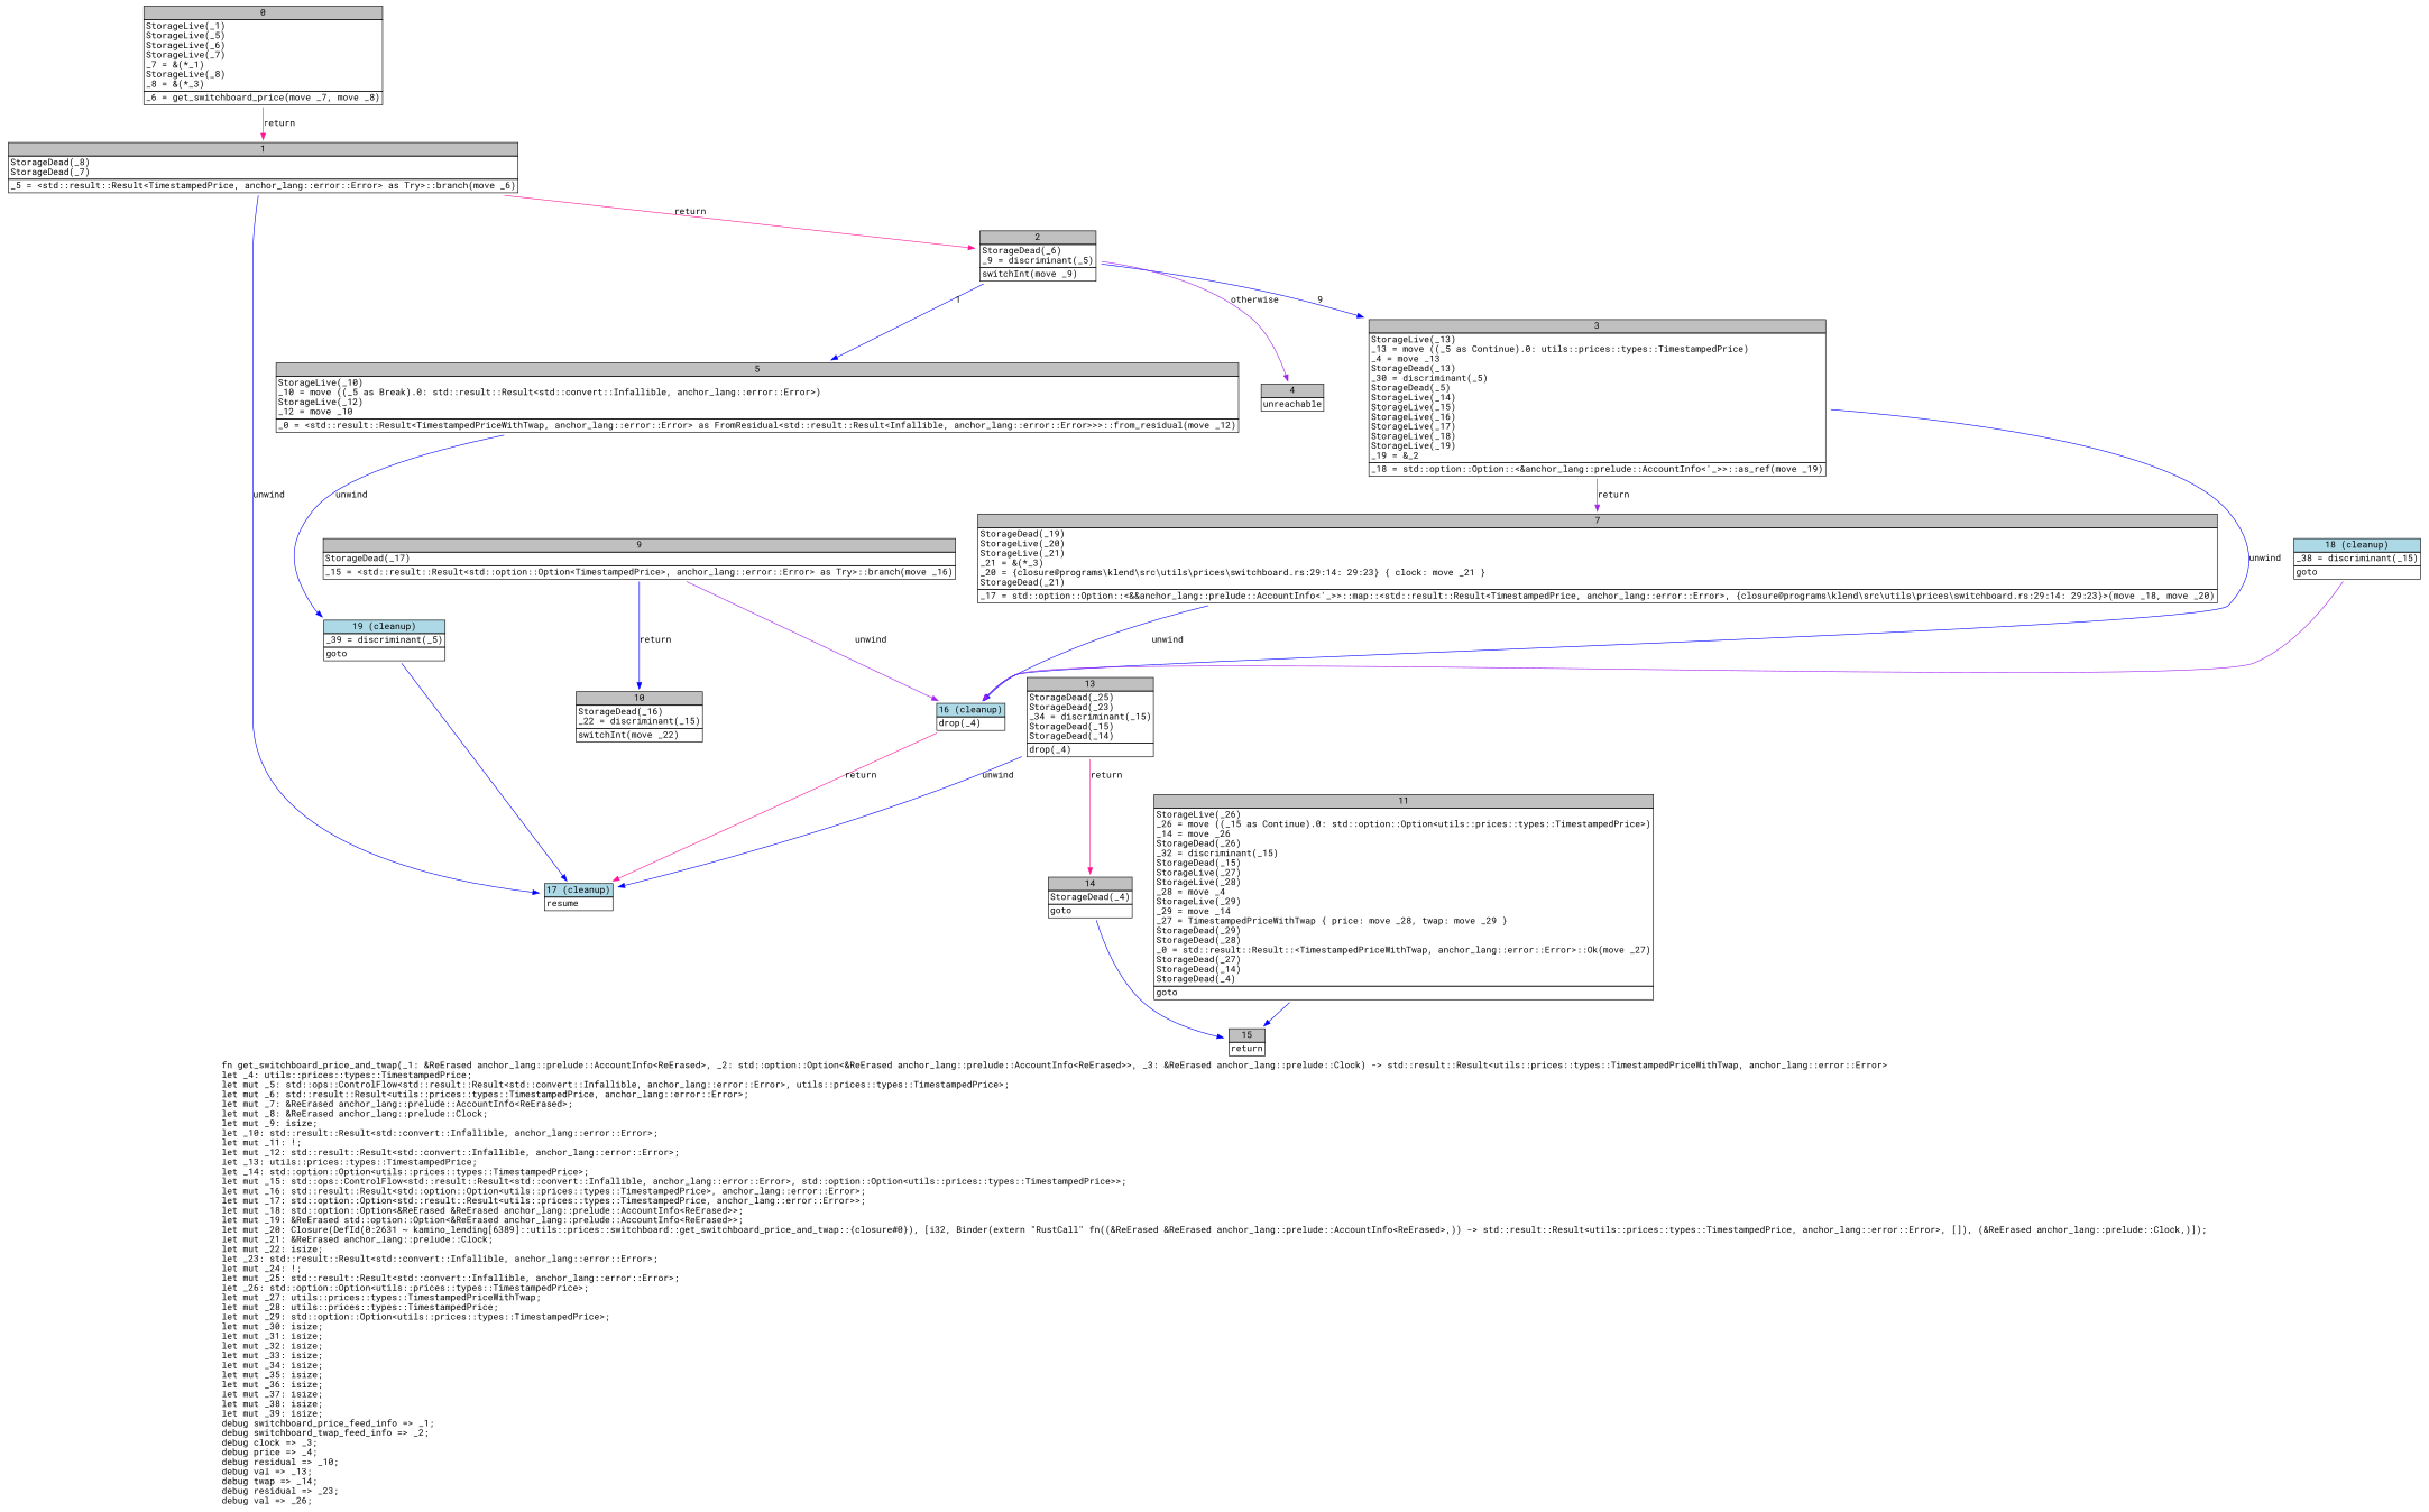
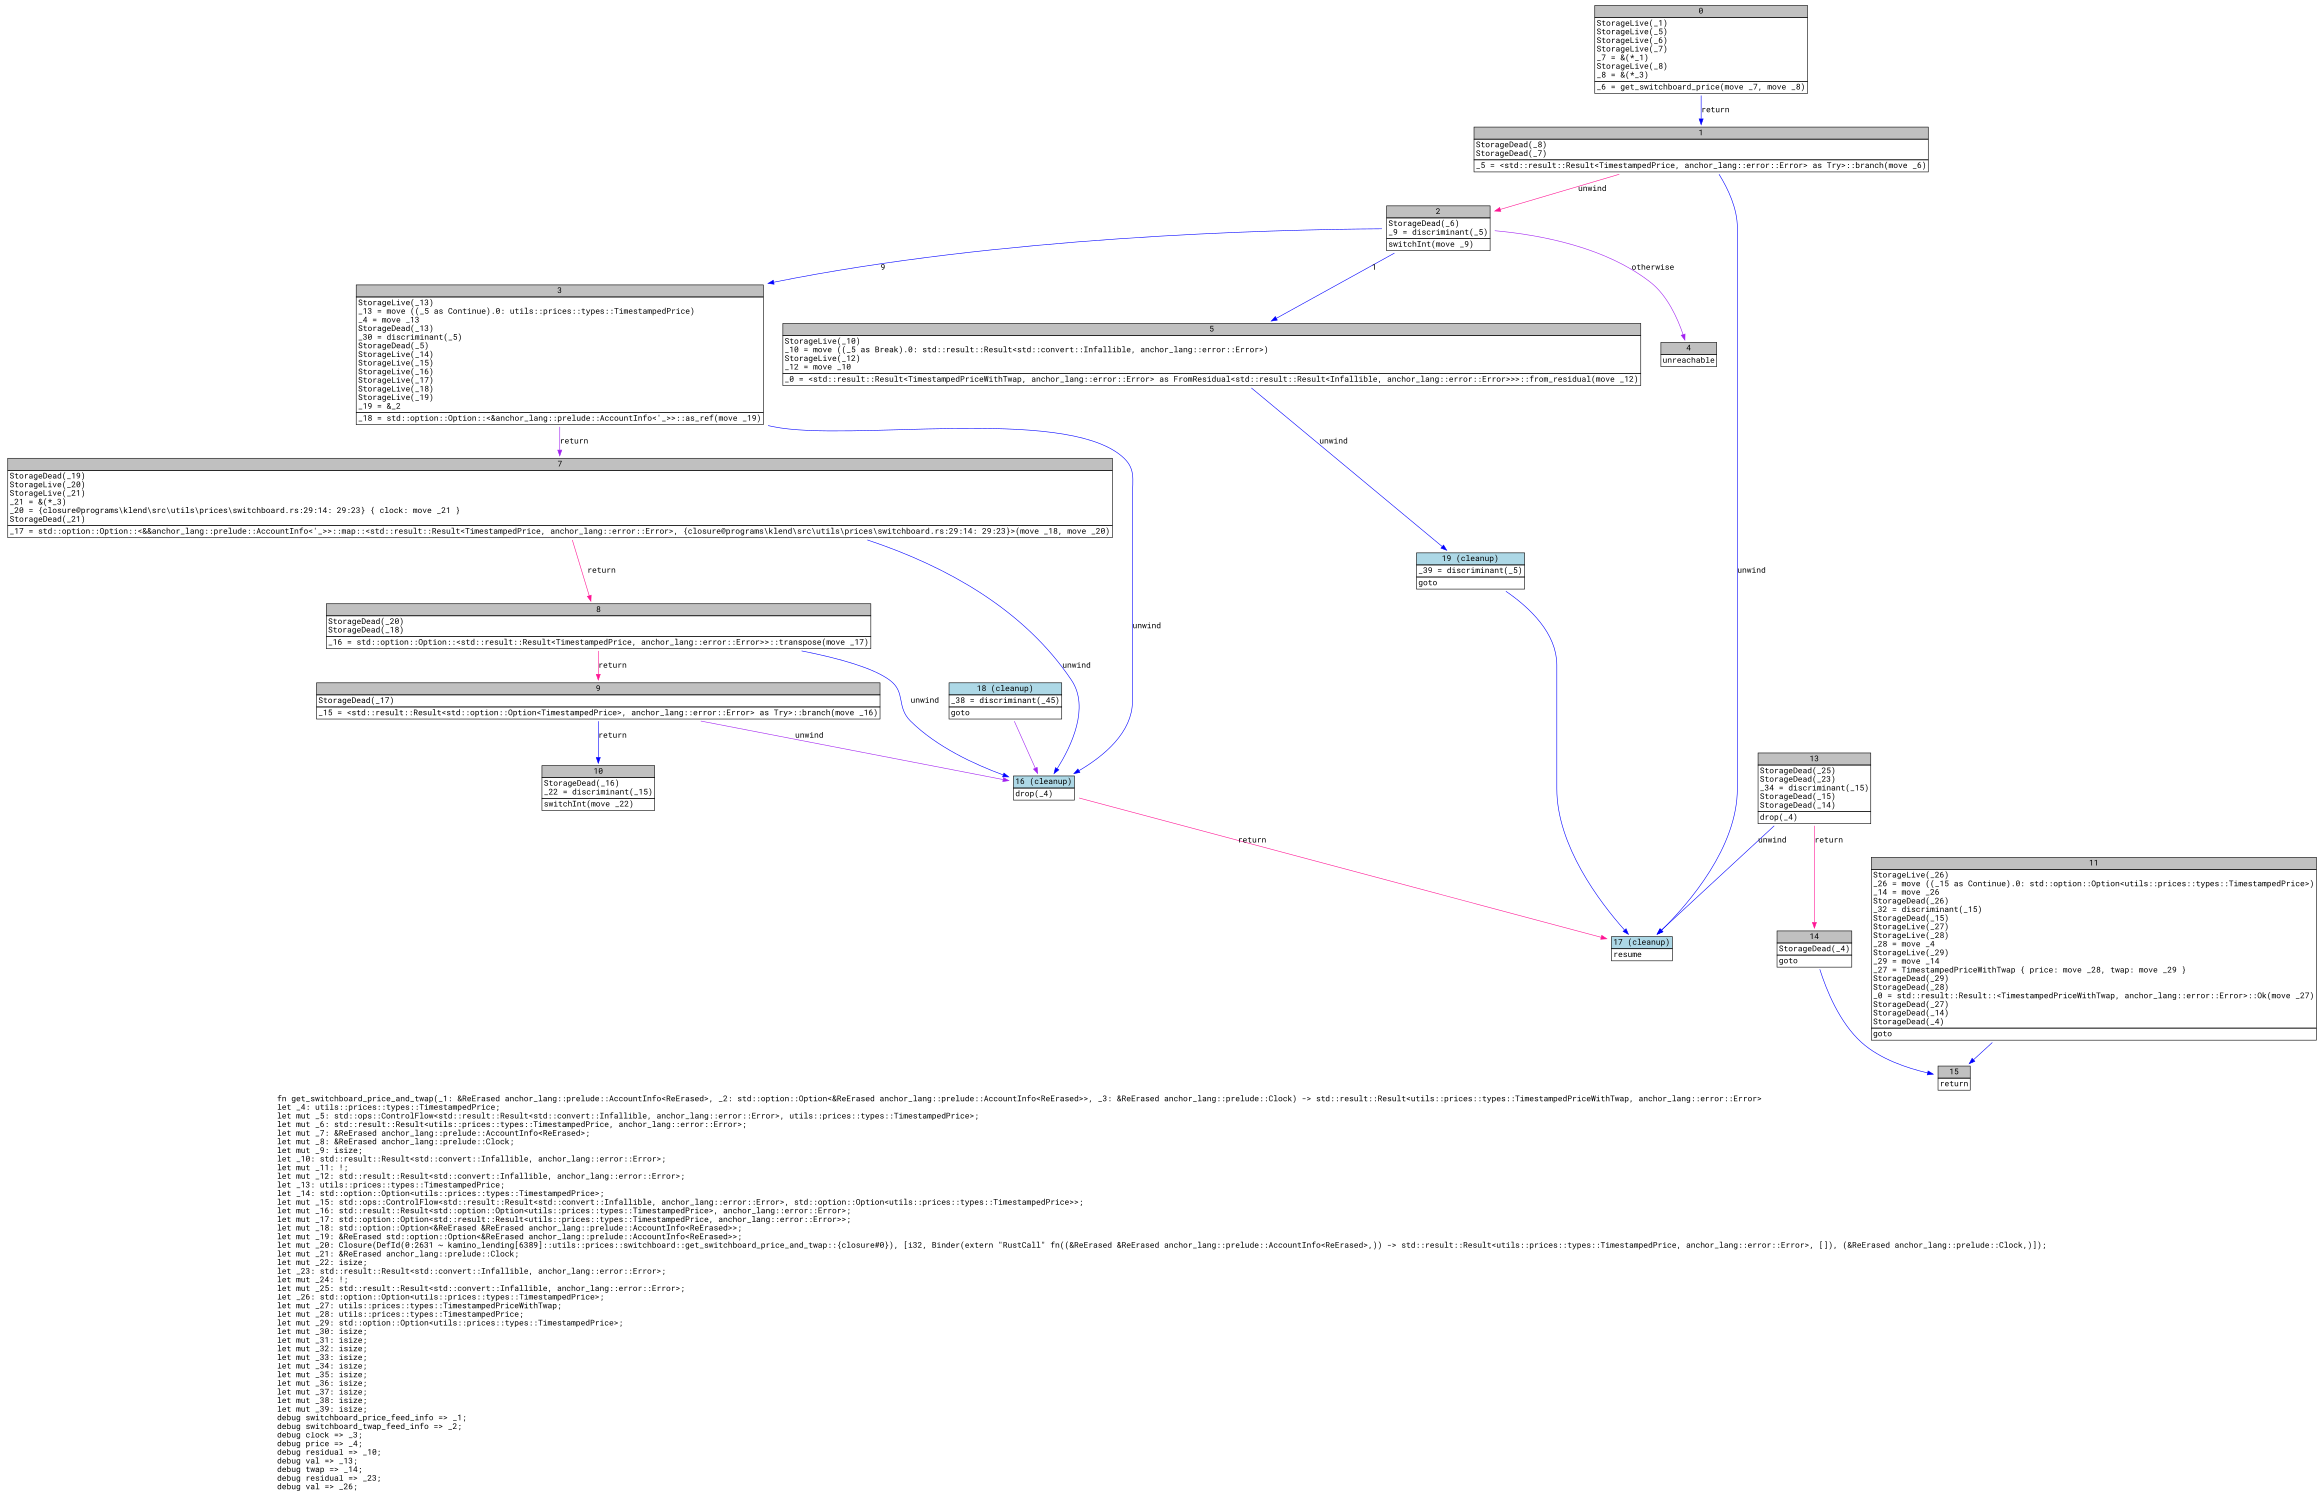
  digraph {
    fontname="Roboto Mono"
    label=<fn get_switchboard_price_and_twap(_1: &amp;ReErased anchor_lang::prelude::AccountInfo&lt;ReErased&gt;, _2: std::option::Option&lt;&amp;ReErased anchor_lang::prelude::AccountInfo&lt;ReErased&gt;&gt;, _3: &amp;ReErased anchor_lang::prelude::Clock) -&gt; std::result::Result&lt;utils::prices::types::TimestampedPriceWithTwap, anchor_lang::error::Error&gt;<br align="left"/>let _4: utils::prices::types::TimestampedPrice;<br align="left"/>let mut _5: std::ops::ControlFlow&lt;std::result::Result&lt;std::convert::Infallible, anchor_lang::error::Error&gt;, utils::prices::types::TimestampedPrice&gt;;<br align="left"/>let mut _6: std::result::Result&lt;utils::prices::types::TimestampedPrice, anchor_lang::error::Error&gt;;<br align="left"/>let mut _7: &amp;ReErased anchor_lang::prelude::AccountInfo&lt;ReErased&gt;;<br align="left"/>let mut _8: &amp;ReErased anchor_lang::prelude::Clock;<br align="left"/>let mut _9: isize;<br align="left"/>let _10: std::result::Result&lt;std::convert::Infallible, anchor_lang::error::Error&gt;;<br align="left"/>let mut _11: !;<br align="left"/>let mut _12: std::result::Result&lt;std::convert::Infallible, anchor_lang::error::Error&gt;;<br align="left"/>let _13: utils::prices::types::TimestampedPrice;<br align="left"/>let _14: std::option::Option&lt;utils::prices::types::TimestampedPrice&gt;;<br align="left"/>let mut _15: std::ops::ControlFlow&lt;std::result::Result&lt;std::convert::Infallible, anchor_lang::error::Error&gt;, std::option::Option&lt;utils::prices::types::TimestampedPrice&gt;&gt;;<br align="left"/>let mut _16: std::result::Result&lt;std::option::Option&lt;utils::prices::types::TimestampedPrice&gt;, anchor_lang::error::Error&gt;;<br align="left"/>let mut _17: std::option::Option&lt;std::result::Result&lt;utils::prices::types::TimestampedPrice, anchor_lang::error::Error&gt;&gt;;<br align="left"/>let mut _18: std::option::Option&lt;&amp;ReErased &amp;ReErased anchor_lang::prelude::AccountInfo&lt;ReErased&gt;&gt;;<br align="left"/>let mut _19: &amp;ReErased std::option::Option&lt;&amp;ReErased anchor_lang::prelude::AccountInfo&lt;ReErased&gt;&gt;;<br align="left"/>let mut _20: Closure(DefId(0:2631 ~ kamino_lending[6389]::utils::prices::switchboard::get_switchboard_price_and_twap::{closure#0}), [i32, Binder(extern &quot;RustCall&quot; fn((&amp;ReErased &amp;ReErased anchor_lang::prelude::AccountInfo&lt;ReErased&gt;,)) -&gt; std::result::Result&lt;utils::prices::types::TimestampedPrice, anchor_lang::error::Error&gt;, []), (&amp;ReErased anchor_lang::prelude::Clock,)]);<br align="left"/>let mut _21: &amp;ReErased anchor_lang::prelude::Clock;<br align="left"/>let mut _22: isize;<br align="left"/>let _23: std::result::Result&lt;std::convert::Infallible, anchor_lang::error::Error&gt;;<br align="left"/>let mut _24: !;<br align="left"/>let mut _25: std::result::Result&lt;std::convert::Infallible, anchor_lang::error::Error&gt;;<br align="left"/>let _26: std::option::Option&lt;utils::prices::types::TimestampedPrice&gt;;<br align="left"/>let mut _27: utils::prices::types::TimestampedPriceWithTwap;<br align="left"/>let mut _28: utils::prices::types::TimestampedPrice;<br align="left"/>let mut _29: std::option::Option&lt;utils::prices::types::TimestampedPrice&gt;;<br align="left"/>let mut _30: isize;<br align="left"/>let mut _31: isize;<br align="left"/>let mut _32: isize;<br align="left"/>let mut _33: isize;<br align="left"/>let mut _34: isize;<br align="left"/>let mut _35: isize;<br align="left"/>let mut _36: isize;<br align="left"/>let mut _37: isize;<br align="left"/>let mut _38: isize;<br align="left"/>let mut _39: isize;<br align="left"/>debug switchboard_price_feed_info =&gt; _1;<br align="left"/>debug switchboard_twap_feed_info =&gt; _2;<br align="left"/>debug clock =&gt; _3;<br align="left"/>debug price =&gt; _4;<br align="left"/>debug residual =&gt; _10;<br align="left"/>debug val =&gt; _13;<br align="left"/>debug twap =&gt; _14;<br align="left"/>debug residual =&gt; _23;<br align="left"/>debug val =&gt; _26;<br align="left"/>>
    node [fontname="Roboto Mono" shape=none]
    edge [color=blue fontname="Roboto Mono"]
    n1 [label=<<table border="0" cellborder="1" cellspacing="0"><tr><td bgcolor="gray" align="center" colspan="1">0</td></tr><tr><td align="left" balign="left">StorageLive(_1)<br/>StorageLive(_5)<br/>StorageLive(_6)<br/>StorageLive(_7)<br/>_7 = &amp;(*_1)<br/>StorageLive(_8)<br/>_8 = &amp;(*_3)<br/></td></tr><tr><td align="left">_6 = get_switchboard_price(move _7, move _8)</td></tr></table>>]
    n2 [label=<<table border="0" cellborder="1" cellspacing="0"><tr><td bgcolor="gray" align="center" colspan="1">1</td></tr><tr><td align="left" balign="left">StorageDead(_8)<br/>StorageDead(_7)<br/></td></tr><tr><td align="left">_5 = &lt;std::result::Result&lt;TimestampedPrice, anchor_lang::error::Error&gt; as Try&gt;::branch(move _6)</td></tr></table>>]
    n3 [label=<<table border="0" cellborder="1" cellspacing="0"><tr><td bgcolor="gray" align="center" colspan="1">2</td></tr><tr><td align="left" balign="left">StorageDead(_6)<br/>_9 = discriminant(_5)<br/></td></tr><tr><td align="left">switchInt(move _9)</td></tr></table>>]
    n4 [label=<<table border="0" cellborder="1" cellspacing="0"><tr><td bgcolor="lightblue" align="center" colspan="1">17 (cleanup)</td></tr><tr><td align="left">resume</td></tr></table>>]
    n5 [label=<<table border="0" cellborder="1" cellspacing="0"><tr><td bgcolor="gray" align="center" colspan="1">3</td></tr><tr><td align="left" balign="left">StorageLive(_13)<br/>_13 = move ((_5 as Continue).0: utils::prices::types::TimestampedPrice)<br/>_4 = move _13<br/>StorageDead(_13)<br/>_30 = discriminant(_5)<br/>StorageDead(_5)<br/>StorageLive(_14)<br/>StorageLive(_15)<br/>StorageLive(_16)<br/>StorageLive(_17)<br/>StorageLive(_18)<br/>StorageLive(_19)<br/>_19 = &amp;_2<br/></td></tr><tr><td align="left">_18 = std::option::Option::&lt;&amp;anchor_lang::prelude::AccountInfo&lt;'_&gt;&gt;::as_ref(move _19)</td></tr></table>>]
    n6 [label=<<table border="0" cellborder="1" cellspacing="0"><tr><td bgcolor="gray" align="center" colspan="1">4</td></tr><tr><td align="left">unreachable</td></tr></table>>]
    n7 [label=<<table border="0" cellborder="1" cellspacing="0"><tr><td bgcolor="gray" align="center" colspan="1">5</td></tr><tr><td align="left" balign="left">StorageLive(_10)<br/>_10 = move ((_5 as Break).0: std::result::Result&lt;std::convert::Infallible, anchor_lang::error::Error&gt;)<br/>StorageLive(_12)<br/>_12 = move _10<br/></td></tr><tr><td align="left">_0 = &lt;std::result::Result&lt;TimestampedPriceWithTwap, anchor_lang::error::Error&gt; as FromResidual&lt;std::result::Result&lt;Infallible, anchor_lang::error::Error&gt;&gt;&gt;::from_residual(move _12)</td></tr></table>>]
    n8 [label=<<table border="0" cellborder="1" cellspacing="0"><tr><td bgcolor="gray" align="center" colspan="1">7</td></tr><tr><td align="left" balign="left">StorageDead(_19)<br/>StorageLive(_20)<br/>StorageLive(_21)<br/>_21 = &amp;(*_3)<br/>_20 = {closure@programs\klend\src\utils\prices\switchboard.rs:29:14: 29:23} { clock: move _21 }<br/>StorageDead(_21)<br/></td></tr><tr><td align="left">_17 = std::option::Option::&lt;&amp;&amp;anchor_lang::prelude::AccountInfo&lt;'_&gt;&gt;::map::&lt;std::result::Result&lt;TimestampedPrice, anchor_lang::error::Error&gt;, {closure@programs\klend\src\utils\prices\switchboard.rs:29:14: 29:23}&gt;(move _18, move _20)</td></tr></table>>]
    n9 [label=<<table border="0" cellborder="1" cellspacing="0"><tr><td bgcolor="lightblue" align="center" colspan="1">16 (cleanup)</td></tr><tr><td align="left">drop(_4)</td></tr></table>>]
    n10 [label=<<table border="0" cellborder="1" cellspacing="0"><tr><td bgcolor="lightblue" align="center" colspan="1">19 (cleanup)</td></tr><tr><td align="left" balign="left">_39 = discriminant(_5)<br/></td></tr><tr><td align="left">goto</td></tr></table>>]
+   n11 [label=<<table border="0" cellborder="1" cellspacing="0"><tr><td bgcolor="gray" align="center" colspan="1">8</td></tr><tr><td align="left" balign="left">StorageDead(_20)<br/>StorageDead(_18)<br/></td></tr><tr><td align="left">_16 = std::option::Option::&lt;std::result::Result&lt;TimestampedPrice, anchor_lang::error::Error&gt;&gt;::transpose(move _17)</td></tr></table>>]
    n12 [label=<<table border="0" cellborder="1" cellspacing="0"><tr><td bgcolor="gray" align="center" colspan="1">14</td></tr><tr><td align="left" balign="left">StorageDead(_4)<br/></td></tr><tr><td align="left">goto</td></tr></table>>]
    n13 [label=<<table border="0" cellborder="1" cellspacing="0"><tr><td bgcolor="gray" align="center" colspan="1">15</td></tr><tr><td align="left">return</td></tr></table>>]
    n14 [label=<<table border="0" cellborder="1" cellspacing="0"><tr><td bgcolor="gray" align="center" colspan="1">9</td></tr><tr><td align="left" balign="left">StorageDead(_17)<br/></td></tr><tr><td align="left">_15 = &lt;std::result::Result&lt;std::option::Option&lt;TimestampedPrice&gt;, anchor_lang::error::Error&gt; as Try&gt;::branch(move _16)</td></tr></table>>]
    n15 [label=<<table border="0" cellborder="1" cellspacing="0"><tr><td bgcolor="gray" align="center" colspan="1">10</td></tr><tr><td align="left" balign="left">StorageDead(_16)<br/>_22 = discriminant(_15)<br/></td></tr><tr><td align="left">switchInt(move _22)</td></tr></table>>]
    n16 [label=<<table border="0" cellborder="1" cellspacing="0"><tr><td bgcolor="gray" align="center" colspan="1">11</td></tr><tr><td align="left" balign="left">StorageLive(_26)<br/>_26 = move ((_15 as Continue).0: std::option::Option&lt;utils::prices::types::TimestampedPrice&gt;)<br/>_14 = move _26<br/>StorageDead(_26)<br/>_32 = discriminant(_15)<br/>StorageDead(_15)<br/>StorageLive(_27)<br/>StorageLive(_28)<br/>_28 = move _4<br/>StorageLive(_29)<br/>_29 = move _14<br/>_27 = TimestampedPriceWithTwap { price: move _28, twap: move _29 }<br/>StorageDead(_29)<br/>StorageDead(_28)<br/>_0 = std::result::Result::&lt;TimestampedPriceWithTwap, anchor_lang::error::Error&gt;::Ok(move _27)<br/>StorageDead(_27)<br/>StorageDead(_14)<br/>StorageDead(_4)<br/></td></tr><tr><td align="left">goto</td></tr></table>>]
    n17 [label=<<table border="0" cellborder="1" cellspacing="0"><tr><td bgcolor="gray" align="center" colspan="1">13</td></tr><tr><td align="left" balign="left">StorageDead(_25)<br/>StorageDead(_23)<br/>_34 = discriminant(_15)<br/>StorageDead(_15)<br/>StorageDead(_14)<br/></td></tr><tr><td align="left">drop(_4)</td></tr></table>>]
-   n18 [label=<<table border="0" cellborder="1" cellspacing="0"><tr><td bgcolor="lightblue" align="center" colspan="1">18 (cleanup)</td></tr><tr><td align="left" balign="left">_38 = discriminant(_15)<br/></td></tr><tr><td align="left">goto</td></tr></table>>]
-   n1 -> n2 [color=deeppink label=return]
-   n2 -> n3 [color=deeppink label=return]
+   n18 [label=<<table border="0" cellborder="1" cellspacing="0"><tr><td bgcolor="lightblue" align="center" colspan="1">18 (cleanup)</td></tr><tr><td align="left" balign="left">_38 = discriminant(_45)<br/></td></tr><tr><td align="left">goto</td></tr></table>>]
+   n1 -> n2 [label=return]
+   n2 -> n3 [color=deeppink label=unwind]
    n2 -> n4 [label=unwind]
    n3 -> n5 [label=9]
    n3 -> n6 [color=purple label=otherwise]
    n3 -> n7 [label=1]
    n5 -> n8 [color=purple label=return]
    n5 -> n9 [label=unwind]
    n7 -> n10 [label=unwind]
    n8 -> n9 [label=unwind]
+   n8 -> n11 [color=deeppink label=return]
    n9 -> n4 [color=deeppink label=return]
    n10 -> n4
+   n11 -> n9 [label=unwind]
+   n11 -> n14 [color=deeppink label=return]
    n12 -> n13
    n14 -> n9 [color=purple label=unwind]
    n14 -> n15 [label=return]
    n16 -> n13
    n17 -> n4 [label=unwind]
    n17 -> n12 [color=deeppink label=return]
    n18 -> n9 [color=purple]
  }
